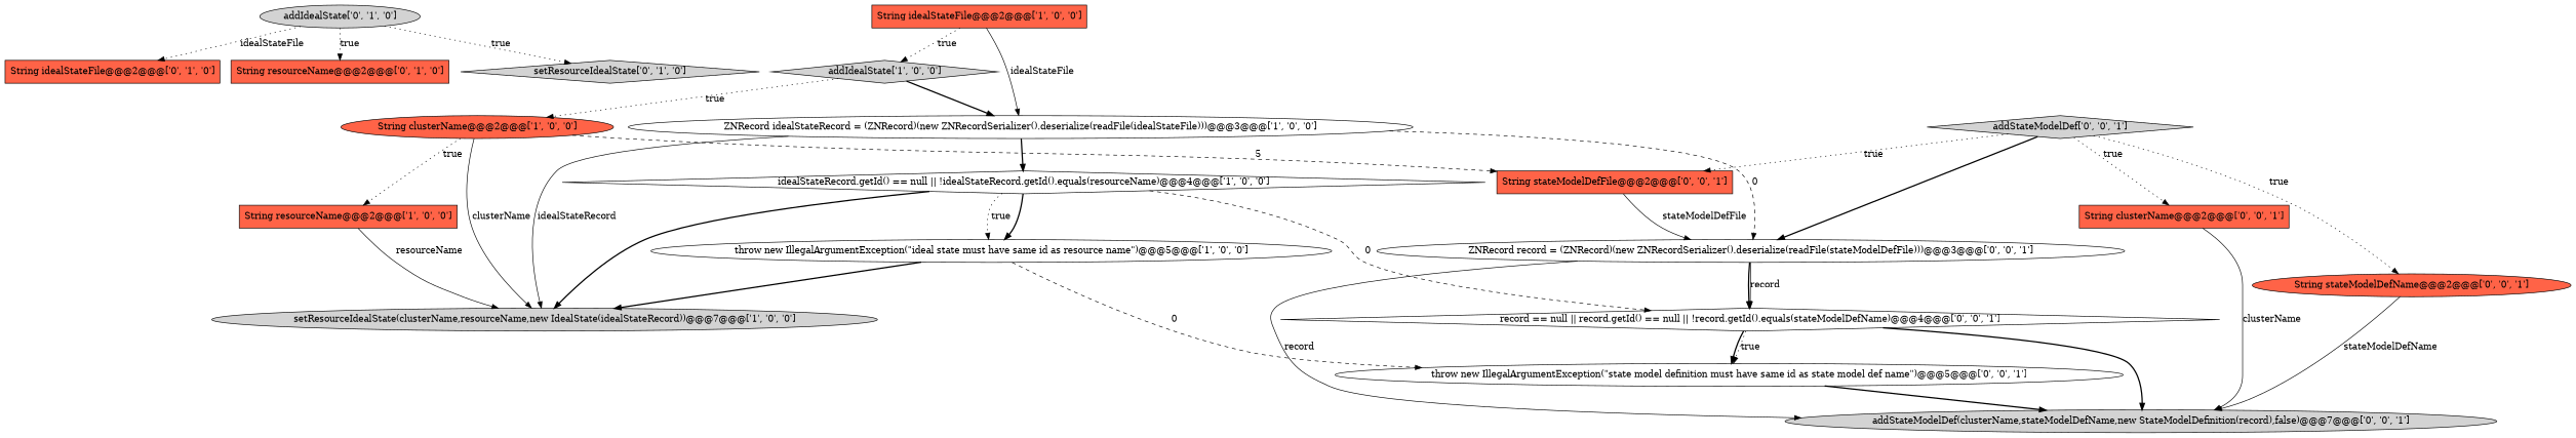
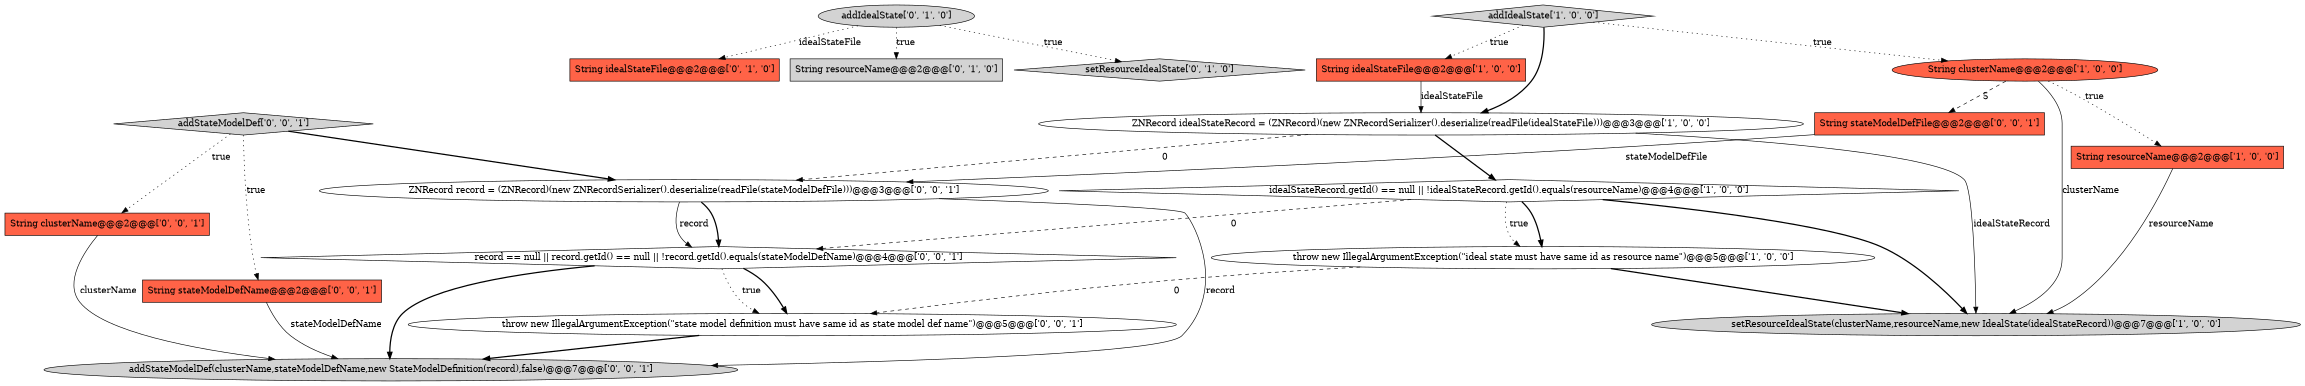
  digraph {
    fontname="DejaVu Serif"
    node [fillcolor=tomato fontname="DejaVu Serif" shape=ellipse style=filled]
    edge [fontname="DejaVu Serif" style=dotted]
    n1 [label="String idealStateFile@@@2@@@['0', '1', '0']" shape=box]
    n2 [fillcolor=lightgray label="addStateModelDef(clusterName,stateModelDefName,new StateModelDefinition(record),false)@@@7@@@['0', '0', '1']"]
    n3 [fillcolor=white label="record == null || record.getId() == null || !record.getId().equals(stateModelDefName)@@@4@@@['0', '0', '1']" shape=diamond]
    n4 [fillcolor=white label="throw new IllegalArgumentException(\"state model definition must have same id as state model def name\")@@@5@@@['0', '0', '1']"]
    n5 [label="String clusterName@@@2@@@['1', '0', '0']"]
    n6 [label="String stateModelDefFile@@@2@@@['0', '0', '1']" shape=box]
    n7 [fillcolor=lightgray label="setResourceIdealState(clusterName,resourceName,new IdealState(idealStateRecord))@@@7@@@['1', '0', '0']"]
    n8 [label="String resourceName@@@2@@@['1', '0', '0']" shape=box]
    n9 [fillcolor=white label="ZNRecord record = (ZNRecord)(new ZNRecordSerializer().deserialize(readFile(stateModelDefFile)))@@@3@@@['0', '0', '1']"]
    n10 [fillcolor=white label="idealStateRecord.getId() == null || !idealStateRecord.getId().equals(resourceName)@@@4@@@['1', '0', '0']" shape=diamond]
    n11 [fillcolor=white label="throw new IllegalArgumentException(\"ideal state must have same id as resource name\")@@@5@@@['1', '0', '0']"]
    n12 [fillcolor=lightgray label="addIdealState['1', '0', '0']" shape=diamond]
    n13 [fillcolor=white label="ZNRecord idealStateRecord = (ZNRecord)(new ZNRecordSerializer().deserialize(readFile(idealStateFile)))@@@3@@@['1', '0', '0']"]
    n14 [label="String idealStateFile@@@2@@@['1', '0', '0']" shape=box]
    n15 [fillcolor=lightgray label="addIdealState['0', '1', '0']"]
-   n16 [label="String resourceName@@@2@@@['0', '1', '0']" shape=box]
+   n16 [fillcolor=lightgray label="String resourceName@@@2@@@['0', '1', '0']" shape=box]
    n17 [fillcolor=lightgray label="setResourceIdealState['0', '1', '0']" shape=diamond]
    n18 [label="String clusterName@@@2@@@['0', '0', '1']" shape=box]
-   n19 [label="String stateModelDefName@@@2@@@['0', '0', '1']"]
+   n19 [label="String stateModelDefName@@@2@@@['0', '0', '1']" shape=box]
    n20 [fillcolor=lightgray label="addStateModelDef['0', '0', '1']" shape=diamond]
    n3 -> n2 [style=bold]
    n3 -> n4 [label=true]
    n3 -> n4 [style=bold]
    n4 -> n2 [style=bold]
    n5 -> n6 [label=5 style=dashed]
    n5 -> n7 [label=clusterName style=solid]
    n5 -> n8 [label=true]
    n6 -> n9 [label=stateModelDefFile style=solid]
    n8 -> n7 [label=resourceName style=solid]
    n9 -> n2 [label=record style=solid]
    n9 -> n3 [style=bold]
    n9 -> n3 [label=record style=solid]
    n10 -> n3 [label=0 style=dashed]
    n10 -> n7 [style=bold]
    n10 -> n11 [style=bold]
    n10 -> n11 [label=true]
    n11 -> n4 [label=0 style=dashed]
    n11 -> n7 [style=bold]
    n12 -> n5 [label=true]
    n12 -> n13 [style=bold]
-   n14 -> n12 [label=true]
+   n12 -> n14 [label=true]
    n13 -> n7 [label=idealStateRecord style=solid]
    n13 -> n9 [label=0 style=dashed]
    n13 -> n10 [style=bold]
    n14 -> n13 [label=idealStateFile style=solid]
    n15 -> n1 [label=idealStateFile]
    n15 -> n16 [label=true]
    n15 -> n17 [label=true]
    n18 -> n2 [label=clusterName style=solid]
    n19 -> n2 [label=stateModelDefName style=solid]
-   n20 -> n6 [label=true]
    n20 -> n9 [style=bold]
    n20 -> n18 [label=true]
    n20 -> n19 [label=true]
  }
